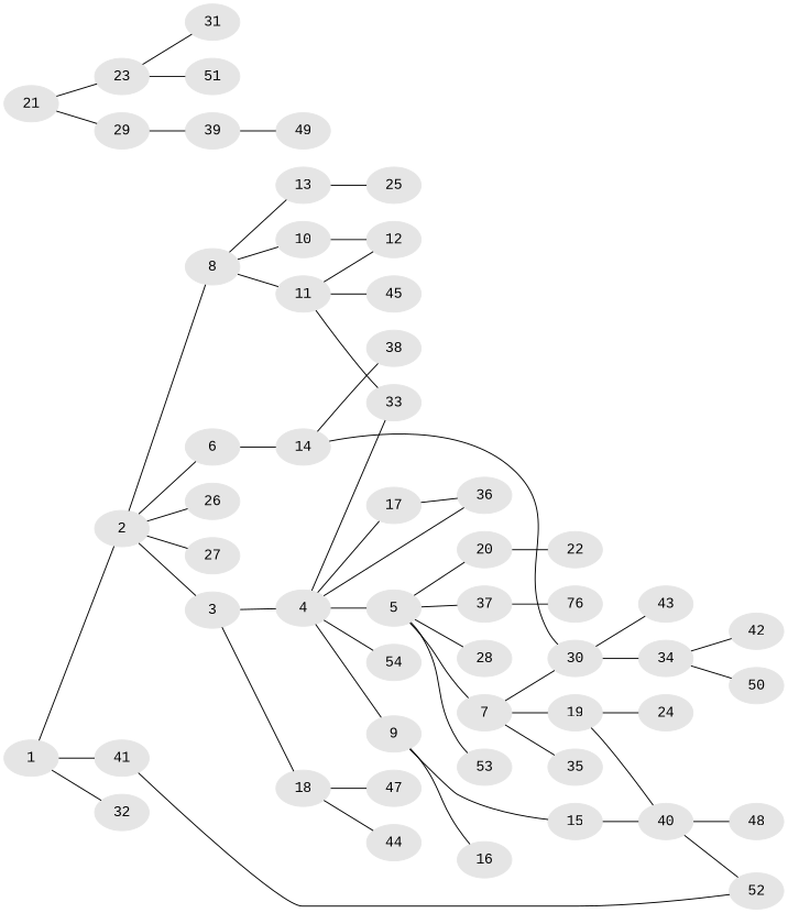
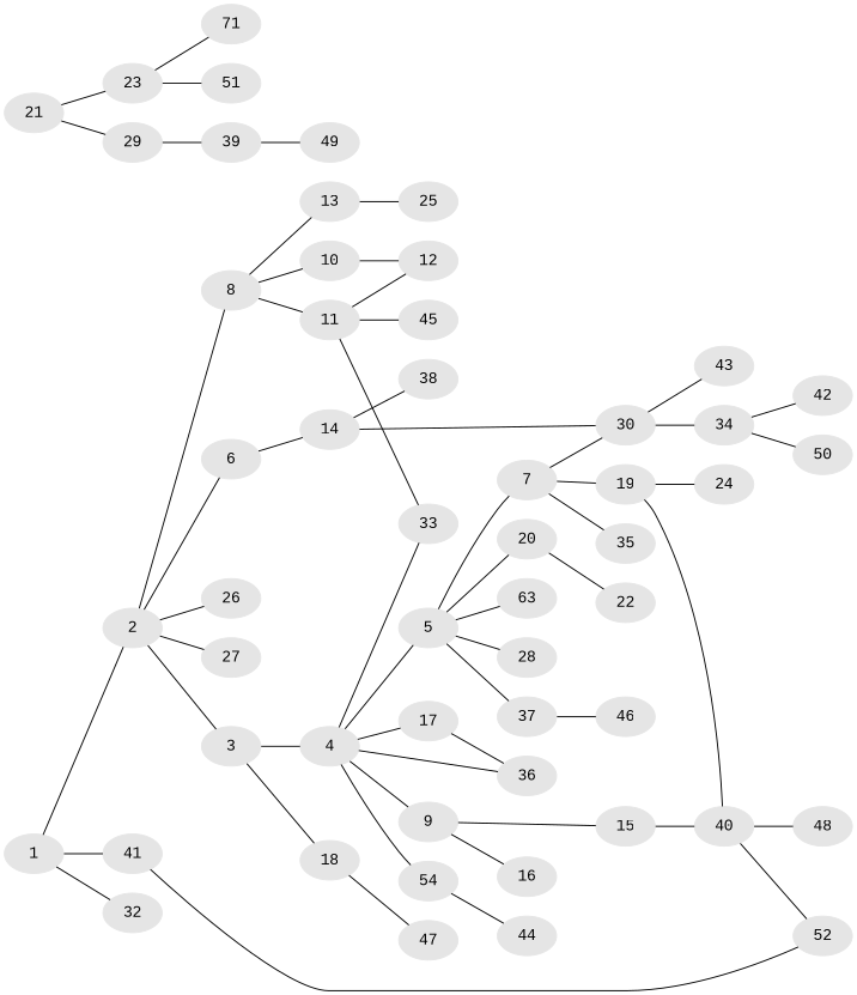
  graph {
    fontname="Liberation Mono"
    rankdir=LR
    node [color=gray90 fontname="Liberation Mono" style=filled]
    edge [fontname="Liberation Mono"]
    1
    2
    32
    41
    3
    6
    8
    26
    27
    52
    4
    18
    14
    10
    11
    13
    5
    9
    17
    33
    36
    54
    44
    47
    7
    20
    28
    37
-   53
+   53 [label=63]
    15
    16
    19
    30
    35
    22
-   46 [label=76]
+   46
    38
    40
    24
    34
    43
    12
    45
    25
    21
    23
    29
    48
-   31
+   31 [label=71]
    51
    39
    49
    42
    50
    1 -- 2
    1 -- 32
    1 -- 41
    2 -- 3
    2 -- 6
    2 -- 8
    2 -- 26
    2 -- 27
    41 -- 52
    3 -- 4
    3 -- 18
    6 -- 14
    8 -- 10
    8 -- 11
    8 -- 13
    4 -- 5
    4 -- 9
    4 -- 17
    4 -- 33
    4 -- 36
    4 -- 54
-   18 -- 44
+   54 -- 44
    18 -- 47
    14 -- 30
    14 -- 38
    10 -- 12
    11 -- 33
    11 -- 12
    11 -- 45
    13 -- 25
    5 -- 7
    5 -- 20
    5 -- 28
    5 -- 37
    5 -- 53
    9 -- 15
    9 -- 16
    17 -- 36
    7 -- 19
    7 -- 30
    7 -- 35
    20 -- 22
    37 -- 46
    15 -- 40
    19 -- 40
    19 -- 24
    30 -- 34
    30 -- 43
    40 -- 52
    40 -- 48
    34 -- 42
    34 -- 50
    21 -- 23
    21 -- 29
    23 -- 31
    23 -- 51
    29 -- 39
    39 -- 49
  }
